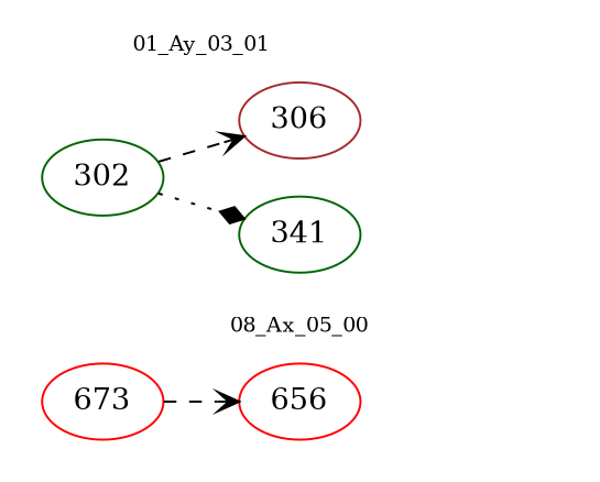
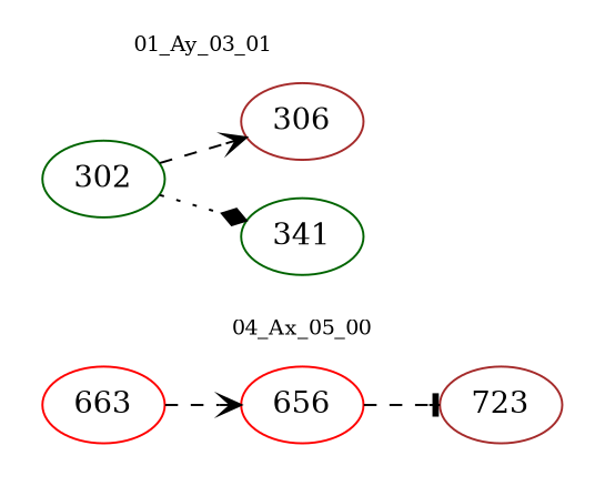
  digraph {
    rankdir=LR
    node [color=red]
    edge [arrowhead=vee color=black style=dashed]
    n1 [label=656]
-   n2 [label=673]
+   n2 [label=663]
+   n3 [color=brown label=723]
    n4 [color=darkgreen label=302]
    n5 [color=darkgreen label=341]
    n6 [color=brown label=306]
    subgraph cluster_1 {
      color=white
      fontsize=10
-     label="08_Ax_05_00"
+     label="04_Ax_05_00"
      n1
      n2
+     n3
    }
    subgraph cluster_2 {
      color=white
      fontsize=10
      label="01_Ay_03_01"
      n4
      n5
      n6
    }
+   n1 -> n3 [arrowhead=tee]
    n2 -> n1
    n4 -> n5 [arrowhead=diamond style=dotted]
    n4 -> n6
  }
